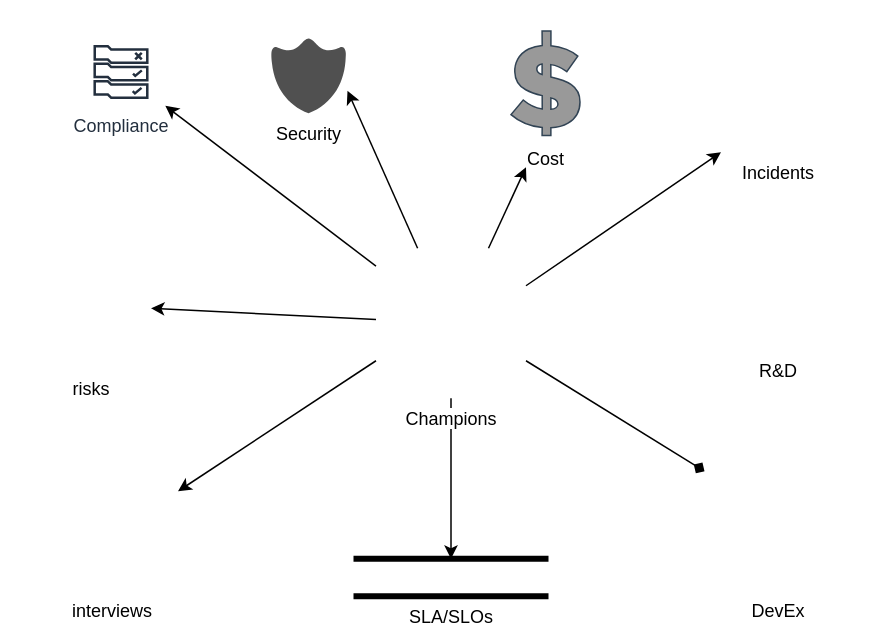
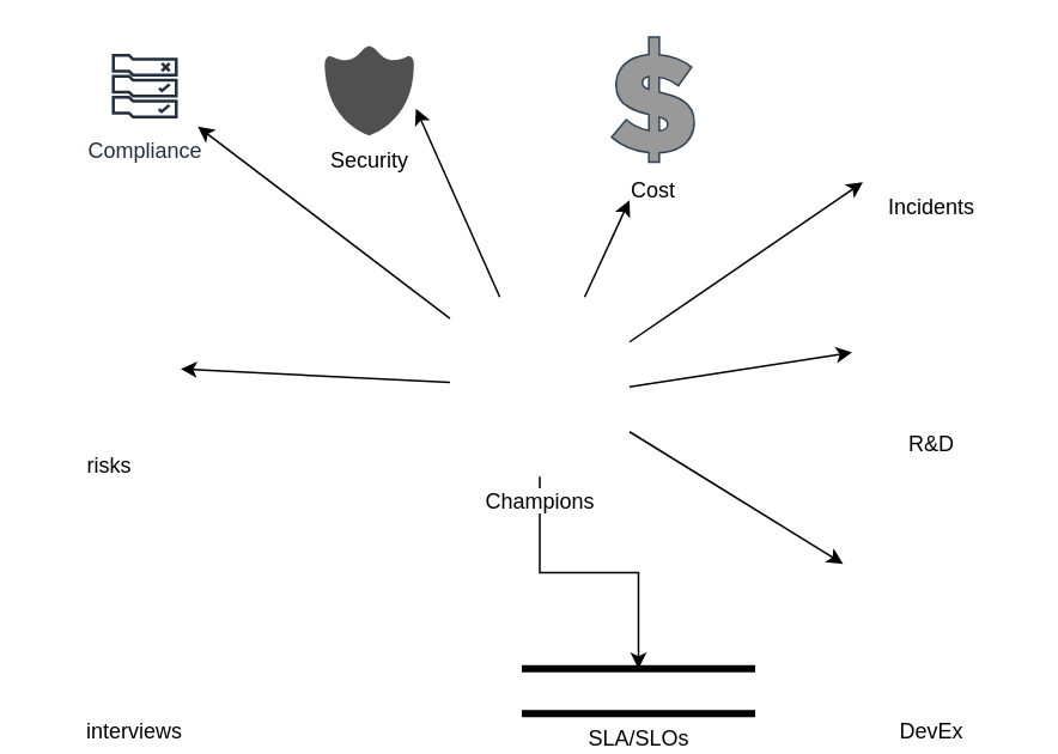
  <mxCell id="0" />
  <mxCell id="1" parent="0" />
  <mxCell id="2" value="" style="edgeStyle=orthogonalEdgeStyle;rounded=0;orthogonalLoop=1;jettySize=auto;html=1;fontColor=#000000;" edge="1" parent="1" source="3" target="10"><mxGeometry relative="1" as="geometry" /></mxCell>
  <mxCell id="3" value="Champions" style="shape=image;html=1;verticalAlign=top;verticalLabelPosition=bottom;labelBackgroundColor=#ffffff;imageAspect=0;aspect=fixed;image=https://cdn0.iconfinder.com/data/icons/maternity-and-pregnancy-2/512/151_Team_Business_ceo_executive_leader_leadership_person-128.png;fillColor=default;" vertex="1" parent="1"><mxGeometry x="250" y="165" width="100" height="100" as="geometry" /></mxCell>
  <mxCell id="4" value="Compliance" style="sketch=0;outlineConnect=0;fontColor=#232F3E;gradientColor=none;strokeColor=#232F3E;fillColor=#ffffff;dashed=0;verticalLabelPosition=bottom;verticalAlign=top;align=center;html=1;fontSize=12;fontStyle=0;aspect=fixed;shape=mxgraph.aws4.resourceIcon;resIcon=mxgraph.aws4.rule_2;" vertex="1" parent="1"><mxGeometry x="30" y="25" width="100" height="45" as="geometry" /></mxCell>
  <mxCell id="5" value="risks" style="shape=image;html=1;verticalAlign=top;verticalLabelPosition=bottom;labelBackgroundColor=#ffffff;imageAspect=0;aspect=fixed;image=https://cdn0.iconfinder.com/data/icons/octicons/1024/issue-opened-128.png;fontColor=#000000;fillColor=default;imageBackground=none;" vertex="1" parent="1"><mxGeometry x="20" y="165" width="80" height="80" as="geometry" /></mxCell>
  <mxCell id="6" value="Security" style="sketch=0;pointerEvents=1;shadow=0;dashed=0;html=1;strokeColor=none;labelPosition=center;verticalLabelPosition=bottom;verticalAlign=top;align=center;fillColor=#505050;shape=mxgraph.mscae.oms.security;fontColor=#000000;" vertex="1" parent="1"><mxGeometry x="180" y="25" width="50" height="50" as="geometry" /></mxCell>
  <mxCell id="7" value="&lt;div&gt;&lt;br&gt;&lt;/div&gt;&lt;div&gt;&lt;br&gt;&lt;/div&gt;&lt;div&gt;&lt;br&gt;&lt;/div&gt;&lt;div&gt;&lt;br&gt;&lt;/div&gt;&lt;div&gt;&lt;br&gt;&lt;/div&gt;&lt;div&gt;Cost&lt;/div&gt;" style="sketch=0;html=1;aspect=fixed;strokeColor=#314354;shadow=0;align=center;verticalAlign=top;fillColor=#999999;shape=mxgraph.gcp2.cost_savings;fontColor=#000000;" vertex="1" parent="1"><mxGeometry x="340" y="20.15" width="46" height="69.7" as="geometry" /></mxCell>
  <mxCell id="8" value="Incidents" style="shape=image;html=1;verticalAlign=top;verticalLabelPosition=bottom;labelBackgroundColor=#ffffff;imageAspect=0;aspect=fixed;image=https://cdn2.iconfinder.com/data/icons/font-awesome/1792/fire-extinguisher-128.png;fontColor=#000000;fillColor=#999999;" vertex="1" parent="1"><mxGeometry x="480" y="25" width="76" height="76" as="geometry" /></mxCell>
  <mxCell id="9" value="interviews" style="shape=image;html=1;verticalAlign=top;verticalLabelPosition=bottom;labelBackgroundColor=#ffffff;imageAspect=0;aspect=fixed;image=https://cdn1.iconfinder.com/data/icons/office-171/32/office-09-128.png;fontColor=#000000;fillColor=#999999;" vertex="1" parent="1"><mxGeometry x="30" y="305" width="88" height="88" as="geometry" /></mxCell>
- <mxCell id="10" value="SLA/SLOs" style="verticalLabelPosition=bottom;shadow=0;dashed=0;align=center;html=1;verticalAlign=top;shape=mxgraph.electrical.transmission.2_line_bus;fontColor=#000000;fillColor=#999999;strokeWidth=4;" vertex="1" parent="1"><mxGeometry x="235" y="372" width="130" height="25" as="geometry" /></mxCell>
+ <mxCell id="10" value="SLA/SLOs" style="verticalLabelPosition=bottom;shadow=0;dashed=0;align=center;html=1;verticalAlign=top;shape=mxgraph.electrical.transmission.2_line_bus;fontColor=#000000;fillColor=#999999;strokeWidth=4;" vertex="1" parent="1"><mxGeometry x="290" y="372" width="130" height="25" as="geometry" /></mxCell>
  <mxCell id="11" value="R&amp;amp;D" style="shape=image;html=1;verticalAlign=top;verticalLabelPosition=bottom;labelBackgroundColor=#ffffff;imageAspect=0;aspect=fixed;image=https://cdn3.iconfinder.com/data/icons/web-development-and-studio/512/670_Analysis_chemistry_flask_research_test-128.png;fontColor=#000000;strokeWidth=4;fillColor=#999999;" vertex="1" parent="1"><mxGeometry x="474" y="145" width="88" height="88" as="geometry" /></mxCell>
  <mxCell id="12" value="DevEx" style="shape=image;html=1;verticalAlign=top;verticalLabelPosition=bottom;labelBackgroundColor=#ffffff;imageAspect=0;aspect=fixed;image=https://cdn0.iconfinder.com/data/icons/software-engineering-and-video-gaming/512/77_hacker_user_gammer_programmer-128.png;fontColor=#000000;strokeWidth=4;fillColor=#999999;" vertex="1" parent="1"><mxGeometry x="469" y="295" width="98" height="98" as="geometry" /></mxCell>
  <mxCell id="13" value="" style="endArrow=classic;html=1;rounded=0;fontColor=#000000;" edge="1" parent="1" source="3" target="4"><mxGeometry width="50" height="50" relative="1" as="geometry"><mxPoint x="160" y="245" as="sourcePoint" /><mxPoint x="210" y="195" as="targetPoint" /></mxGeometry></mxCell>
  <mxCell id="14" value="" style="endArrow=classic;html=1;rounded=0;fontColor=#000000;entryX=1;entryY=0.5;entryDx=0;entryDy=0;" edge="1" parent="1" source="3" target="5"><mxGeometry width="50" height="50" relative="1" as="geometry"><mxPoint x="140" y="305" as="sourcePoint" /><mxPoint x="190" y="255" as="targetPoint" /></mxGeometry></mxCell>
- <mxCell id="15" value="" style="endArrow=classic;html=1;rounded=0;fontColor=#000000;entryX=1;entryY=0.25;entryDx=0;entryDy=0;exitX=0;exitY=0.75;exitDx=0;exitDy=0;" edge="1" parent="1" source="3" target="9"><mxGeometry width="50" height="50" relative="1" as="geometry"><mxPoint x="150" y="335" as="sourcePoint" /><mxPoint x="200" y="285" as="targetPoint" /></mxGeometry></mxCell>
- <mxCell id="16" value="" style="endArrow=diamond;html=1;rounded=0;fontColor=#000000;exitX=1;exitY=0.75;exitDx=0;exitDy=0;" edge="1" parent="1" source="3" target="12"><mxGeometry width="50" height="50" relative="1" as="geometry"><mxPoint x="420" y="485" as="sourcePoint" /><mxPoint x="470" y="435" as="targetPoint" /></mxGeometry></mxCell>
+ <mxCell id="16" value="" style="endArrow=classic;html=1;rounded=0;fontColor=#000000;exitX=1;exitY=0.75;exitDx=0;exitDy=0;" edge="1" parent="1" source="3" target="12"><mxGeometry width="50" height="50" relative="1" as="geometry"><mxPoint x="420" y="485" as="sourcePoint" /><mxPoint x="470" y="435" as="targetPoint" /></mxGeometry></mxCell>
+ <mxCell id="17" value="" style="endArrow=classic;html=1;rounded=0;fontColor=#000000;exitX=1;exitY=0.5;exitDx=0;exitDy=0;" edge="1" parent="1" source="3" target="11"><mxGeometry width="50" height="50" relative="1" as="geometry"><mxPoint x="360" y="250" as="sourcePoint" /><mxPoint x="479" y="323.667" as="targetPoint" /></mxGeometry></mxCell>
  <mxCell id="18" value="" style="endArrow=classic;html=1;rounded=0;fontColor=#000000;exitX=1;exitY=0.25;exitDx=0;exitDy=0;entryX=0;entryY=1;entryDx=0;entryDy=0;" edge="1" parent="1" source="3" target="8"><mxGeometry width="50" height="50" relative="1" as="geometry"><mxPoint x="360" y="225" as="sourcePoint" /><mxPoint x="484" y="205.81" as="targetPoint" /></mxGeometry></mxCell>
  <mxCell id="19" value="" style="endArrow=classic;html=1;rounded=0;fontColor=#000000;exitX=0.75;exitY=0;exitDx=0;exitDy=0;" edge="1" parent="1" source="3"><mxGeometry width="50" height="50" relative="1" as="geometry"><mxPoint x="360" y="200" as="sourcePoint" /><mxPoint x="350" y="111" as="targetPoint" /></mxGeometry></mxCell>
  <mxCell id="20" value="" style="endArrow=classic;html=1;rounded=0;fontColor=#000000;entryX=1.02;entryY=0.7;entryDx=0;entryDy=0;entryPerimeter=0;" edge="1" parent="1" source="3" target="6"><mxGeometry width="50" height="50" relative="1" as="geometry"><mxPoint x="335" y="175" as="sourcePoint" /><mxPoint x="360" y="121" as="targetPoint" /></mxGeometry></mxCell>
